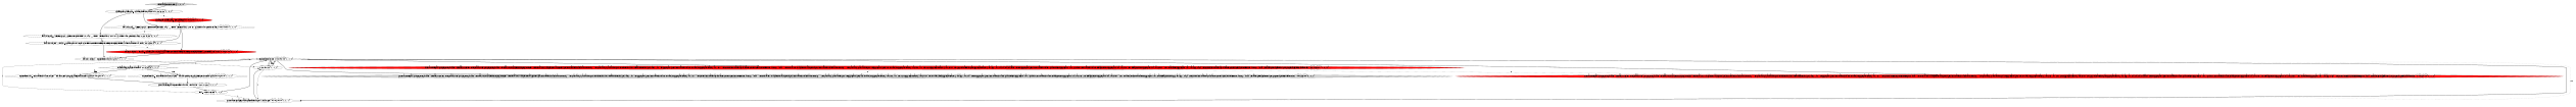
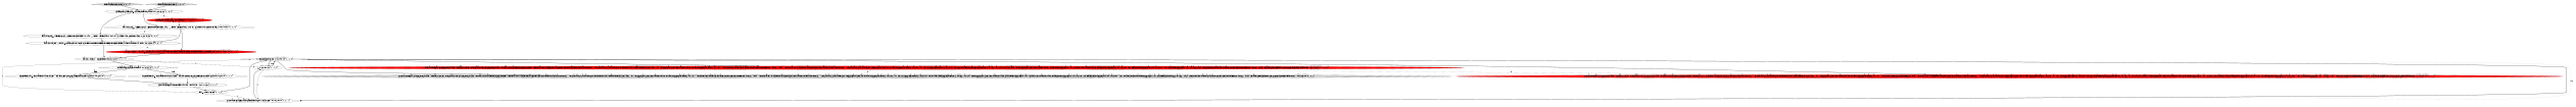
  digraph {
    node [fillcolor=white shape=ellipse style=filled]
    edge [style=bold]
    n1 [label="i < expectedResults.size()@@@19@@@['1', '1', '1']" shape=diamond]
    n2 [label="i++@@@20@@@['1', '1', '1']"]
    n3 [fillcolor=red label="Assert.assertEquals(GroupByQuery.builder().setDataSource(new QueryDataSource(GroupByQuery.builder().setDataSource(CalciteTests.DATASOURCE1).setInterval(new MultipleIntervalSegmentSpec(ImmutableList.of(Filtration.eternity()))).setGranularity(Granularities.ALL).setDimensions(new DefaultDimensionSpec(\"dim2\",\"d0\")).setAggregatorSpecs(ImmutableList.of(new DoubleSumAggregatorFactory(\"a0\",\"m1\"))).setContext(ImmutableMap.of(PlannerContext.CTX_SQL_QUERY_ID,\"dummy\")).build())).setInterval(new MultipleIntervalSegmentSpec(ImmutableList.of(Filtration.eternity()))).setGranularity(Granularities.ALL).setAggregatorSpecs(new DoubleSumAggregatorFactory(\"_a0:sum\",\"a0\"),new CountAggregatorFactory(\"_a0:count\"),new ApproximateHistogramAggregatorFactory(\"_a1:agg\",\"a0\",null,null,null,null,false)).setPostAggregatorSpecs(ImmutableList.of(new ArithmeticPostAggregator(\"_a0\",\"quotient\",ImmutableList.of(new FieldAccessPostAggregator(null,\"_a0:sum\"),new FieldAccessPostAggregator(null,\"_a0:count\"))),new QuantilePostAggregator(\"_a1\",\"_a1:agg\",0.98f))).setContext(ImmutableMap.of(PlannerContext.CTX_SQL_QUERY_ID,\"dummy\")).build(),Iterables.getOnlyElement(queryLogHook.getRecordedQueries()))@@@23@@@['1', '0', '0']"]
    n4 [fillcolor=red label="Assert.assertEquals(GroupByQuery.builder().setDataSource(new QueryDataSource(GroupByQuery.builder().setDataSource(CalciteTests.DATASOURCE1).setInterval(new MultipleIntervalSegmentSpec(ImmutableList.of(Filtration.eternity()))).setGranularity(Granularities.ALL).setDimensions(new DefaultDimensionSpec(\"dim2\",\"d0\")).setAggregatorSpecs(ImmutableList.of(new DoubleSumAggregatorFactory(\"a0\",\"m1\"))).setContext(QUERY_CONTEXT_DEFAULT).build())).setInterval(new MultipleIntervalSegmentSpec(ImmutableList.of(Filtration.eternity()))).setGranularity(Granularities.ALL).setAggregatorSpecs(new DoubleSumAggregatorFactory(\"_a0:sum\",\"a0\"),new CountAggregatorFactory(\"_a0:count\"),new ApproximateHistogramAggregatorFactory(\"_a1:agg\",\"a0\",null,null,null,null,false)).setPostAggregatorSpecs(ImmutableList.of(new ArithmeticPostAggregator(\"_a0\",\"quotient\",ImmutableList.of(new FieldAccessPostAggregator(null,\"_a0:sum\"),new FieldAccessPostAggregator(null,\"_a0:count\"))),new QuantilePostAggregator(\"_a1\",\"_a1:agg\",0.98f))).setContext(QUERY_CONTEXT_DEFAULT).build(),Iterables.getOnlyElement(queryLogHook.getRecordedQueries()))@@@23@@@['0', '1', '0']"]
    n5 [fillcolor=lightgray label="Assert.assertEquals(GroupByQuery.builder().setDataSource(new QueryDataSource(GroupByQuery.builder().setDataSource(CalciteTests.DATASOURCE1).setInterval(new MultipleIntervalSegmentSpec(ImmutableList.of(Filtration.eternity()))).setGranularity(Granularities.ALL).setDimensions(new DefaultDimensionSpec(\"dim2\",\"d0\")).setAggregatorSpecs(ImmutableList.of(new DoubleSumAggregatorFactory(\"a0\",\"m1\"))).setContext(ImmutableMap.of(PlannerContext.CTX_SQL_QUERY_ID,\"dummy\")).build())).setInterval(new MultipleIntervalSegmentSpec(ImmutableList.of(Filtration.eternity()))).setGranularity(Granularities.ALL).setAggregatorSpecs(new DoubleSumAggregatorFactory(\"_a0:sum\",\"a0\"),new CountAggregatorFactory(\"_a0:count\"),new DoublesSketchAggregatorFactory(\"_a1:agg\",\"a0\",null)).setPostAggregatorSpecs(ImmutableList.of(new ArithmeticPostAggregator(\"_a0\",\"quotient\",ImmutableList.of(new FieldAccessPostAggregator(null,\"_a0:sum\"),new FieldAccessPostAggregator(null,\"_a0:count\"))),new DoublesSketchToQuantilePostAggregator(\"_a1\",makeFieldAccessPostAgg(\"_a1:agg\"),0.98f))).setContext(ImmutableMap.of(PlannerContext.CTX_SQL_QUERY_ID,\"dummy\")).build(),Iterables.getOnlyElement(queryLogHook.getRecordedQueries()))@@@23@@@['0', '0', '1']"]
    n6 [label="Assert.assertArrayEquals(expectedResults.get(i),results.get(i))@@@21@@@['1', '1', '1']"]
    n7 [fillcolor=red label="SqlLifecycle sqlLifecycle = getSqlLifecycle()@@@3@@@['0', '1', '0']"]
    n8 [label="final String sql = \"SELECT AVG(x), APPROX_QUANTILE(x, 0.98)\" + \"FROM (SELECT dim2, SUM(m1) AS x FROM foo GROUP BY dim2)\"@@@4@@@['1', '1', '0']"]
+   n9 [fillcolor=lightgray label="testQuantileOnInnerQuery['0', '0', '1']" shape=diamond]
    n10 [label="SqlLifecycle sqlLifecycle = sqlLifecycleFactory.factorize()@@@3@@@['1', '0', '1']"]
    n11 [label="final String sql = \"SELECT AVG(x), APPROX_QUANTILE_DS(x, 0.98)\" + \"FROM (SELECT dim2, SUM(m1) AS x FROM foo GROUP BY dim2)\"@@@4@@@['0', '0', '1']"]
    n12 [label="expectedResults = ImmutableList.of(new Object((((edu.fdu.CPPDG.tinypdg.pe.ExpressionInfo@8c4bdc)@@@13@@@['1', '1', '1']"]
    n13 [label="Assert.assertEquals(expectedResults.size(),results.size())@@@17@@@['1', '1', '1']"]
    n14 [label="int i = 0@@@18@@@['1', '1', '1']"]
    n15 [fillcolor=red label="final List<Object((> results = sqlLifecycle.runSimple(sql,QUERY_CONTEXT_DEFAULT,DEFAULT_PARAMETERS,AUTH_RESULT).toList()@@@5@@@['0', '1', '0']"]
    n16 [label="final List<Object((> expectedResults@@@6@@@['1', '1', '1']"]
    n17 [label="NullHandling.replaceWithDefault()@@@7@@@['1', '1', '1']" shape=diamond]
    n18 [label="final List<Object((> results = sqlLifecycle.runSimple(sql,QUERY_CONTEXT_DEFAULT,DEFAULT_PARAMETERS,authenticationResult).toList()@@@5@@@['1', '0', '1']"]
    n19 [label="expectedResults = ImmutableList.of(new Object((((edu.fdu.CPPDG.tinypdg.pe.ExpressionInfo@8c4bcf)@@@8@@@['1', '1', '1']"]
    n20 [fillcolor=lightgray label="testQuantileOnInnerQuery['1', '0', '0']" shape=diamond]
-   n1 -> n2 [label=false style=dotted]
+   n1 -> n2 [label=true style=dotted]
    n1 -> n3
    n1 -> n4
    n1 -> n5
    n1 -> n6
    n1 -> n6 [label=true style=dotted]
    n2 -> n1
    n2 -> n1 [label=i style=solid]
    n2 -> n6 [label=i style=solid]
    n3 -> n4 [label=0 style=dashed]
    n3 -> n5 [label=0 style=dashed]
    n6 -> n2
    n7 -> n8
    n8 -> n11 [label=0 style=dashed]
    n8 -> n15
    n8 -> n18
+   n9 -> n10
    n10 -> n7 [label=0 style=dashed]
    n10 -> n8
    n10 -> n11
    n11 -> n18
    n12 -> n13
    n13 -> n14
    n14 -> n1
    n14 -> n1 [label=i style=solid]
    n14 -> n6 [label=i style=solid]
    n15 -> n16
    n16 -> n2 [label=i style=solid]
-   n1 -> n17
+   n16 -> n17
    n17 -> n12
    n17 -> n12 [label=false style=dotted]
    n17 -> n19
    n17 -> n19 [label=true style=dotted]
    n18 -> n15 [label=0 style=dashed]
    n18 -> n16
    n19 -> n13
    n20 -> n10
  }
